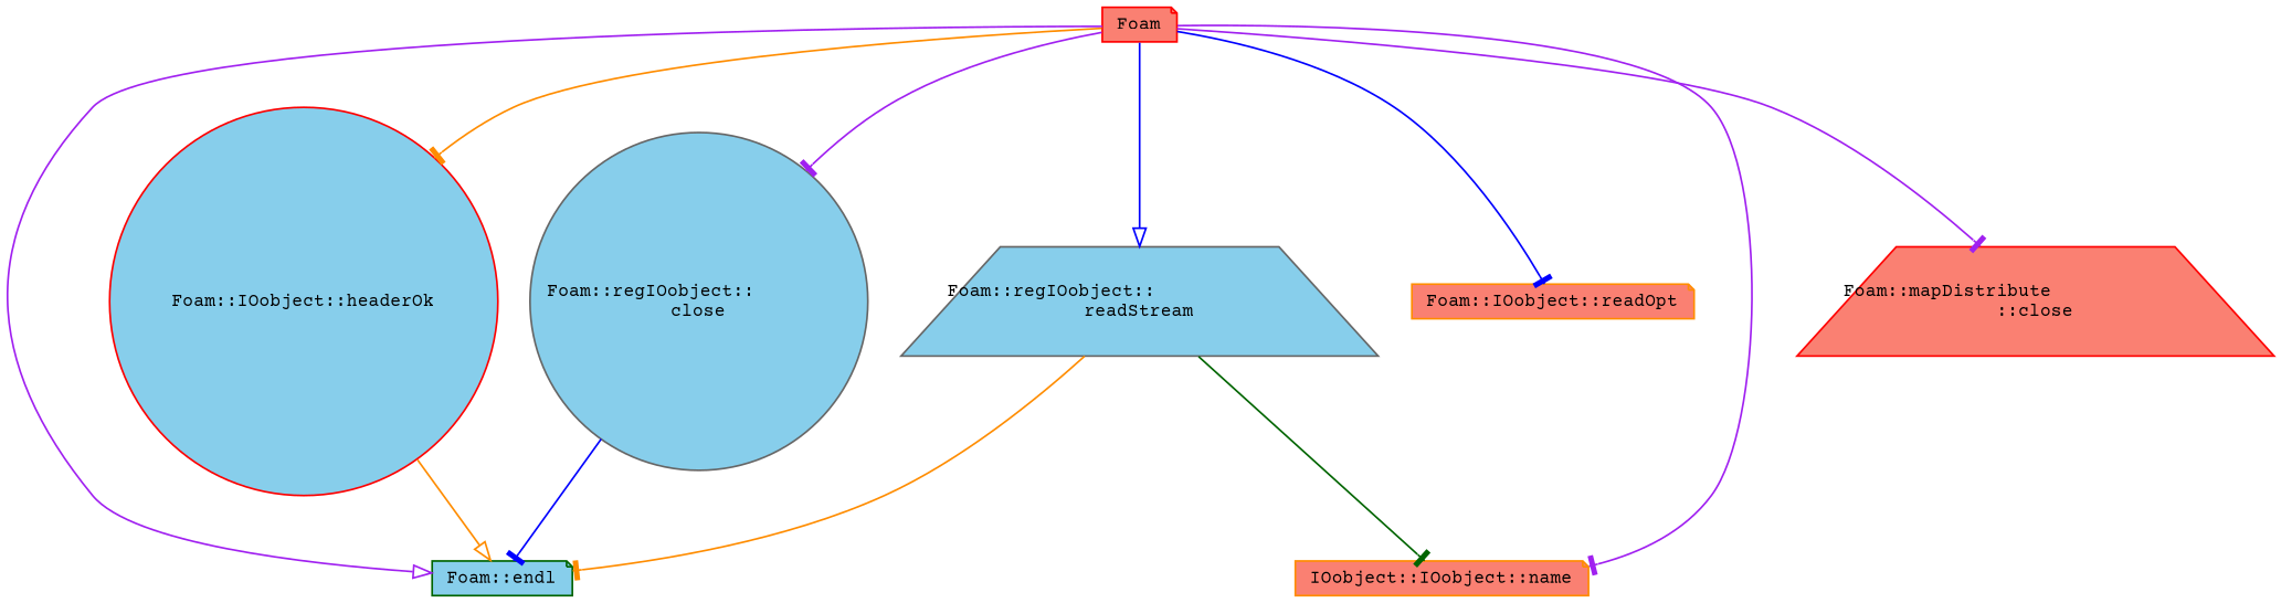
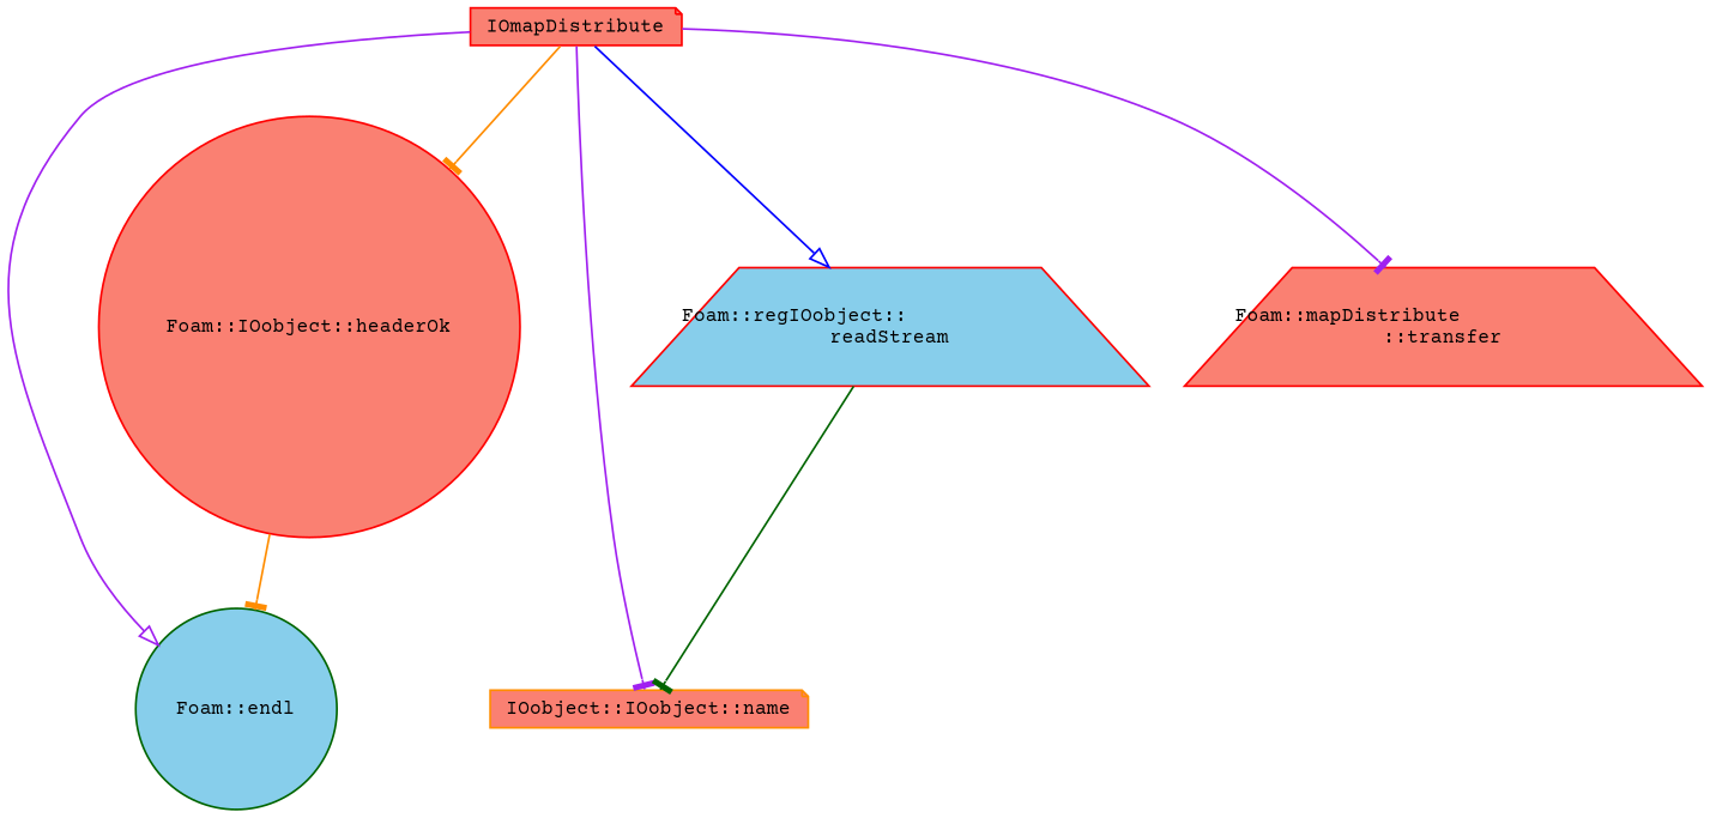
  digraph {
    fontname="Courier Prime"
    rankdir=TB
    node [color=red fillcolor=salmon fontname="Courier Prime" fontsize=10 shape=note style=filled]
    edge [arrowhead=tee color=purple fontname="Courier Prime" fontsize=10 labelfontname=FreeSans labelfontsize=10 style=solid]
-   n1 [fontcolor=black height=0.2 label=Foam width=0.4]
-   n2 [color=gray40 fillcolor=skyblue height=0.2 label="Foam::regIOobject::\lclose" shape=circle width=0.4]
-   n3 [color=darkgreen fillcolor=skyblue height=0.2 label="Foam::endl" width=0.4]
-   n4 [fillcolor=skyblue height=0.2 label="Foam::IOobject::headerOk" shape=circle width=0.4]
+   n1 [fontcolor=black height=0.2 label=IOmapDistribute width=0.4]
+   n3 [color=darkgreen fillcolor=skyblue height=0.2 label="Foam::endl" shape=circle width=0.4]
+   n4 [height=0.2 label="Foam::IOobject::headerOk" shape=circle width=0.4]
    n5 [color=darkorange height=0.2 label="IOobject::IOobject::name" width=0.4]
-   n6 [color=darkorange height=0.2 label="Foam::IOobject::readOpt" width=0.4]
-   n7 [color=gray40 fillcolor=skyblue height=0.2 label="Foam::regIOobject::\lreadStream" shape=trapezium width=0.4]
-   n8 [height=0.2 label="Foam::mapDistribute\l::close" shape=trapezium width=0.4]
-   n1 -> n2
+   n7 [fillcolor=skyblue height=0.2 label="Foam::regIOobject::\lreadStream" shape=trapezium width=0.4]
+   n8 [height=0.2 label="Foam::mapDistribute\l::transfer" shape=trapezium width=0.4]
    n1 -> n3 [arrowhead=onormal]
    n1 -> n4 [color=darkorange]
    n1 -> n5
-   n1 -> n6 [color=blue]
    n1 -> n7 [arrowhead=onormal color=blue]
    n1 -> n8
-   n2 -> n3 [color=blue]
-   n4 -> n3 [arrowhead=onormal color=darkorange]
-   n7 -> n3 [color=darkorange]
+   n4 -> n3 [color=darkorange]
    n7 -> n5 [color=darkgreen]
  }
